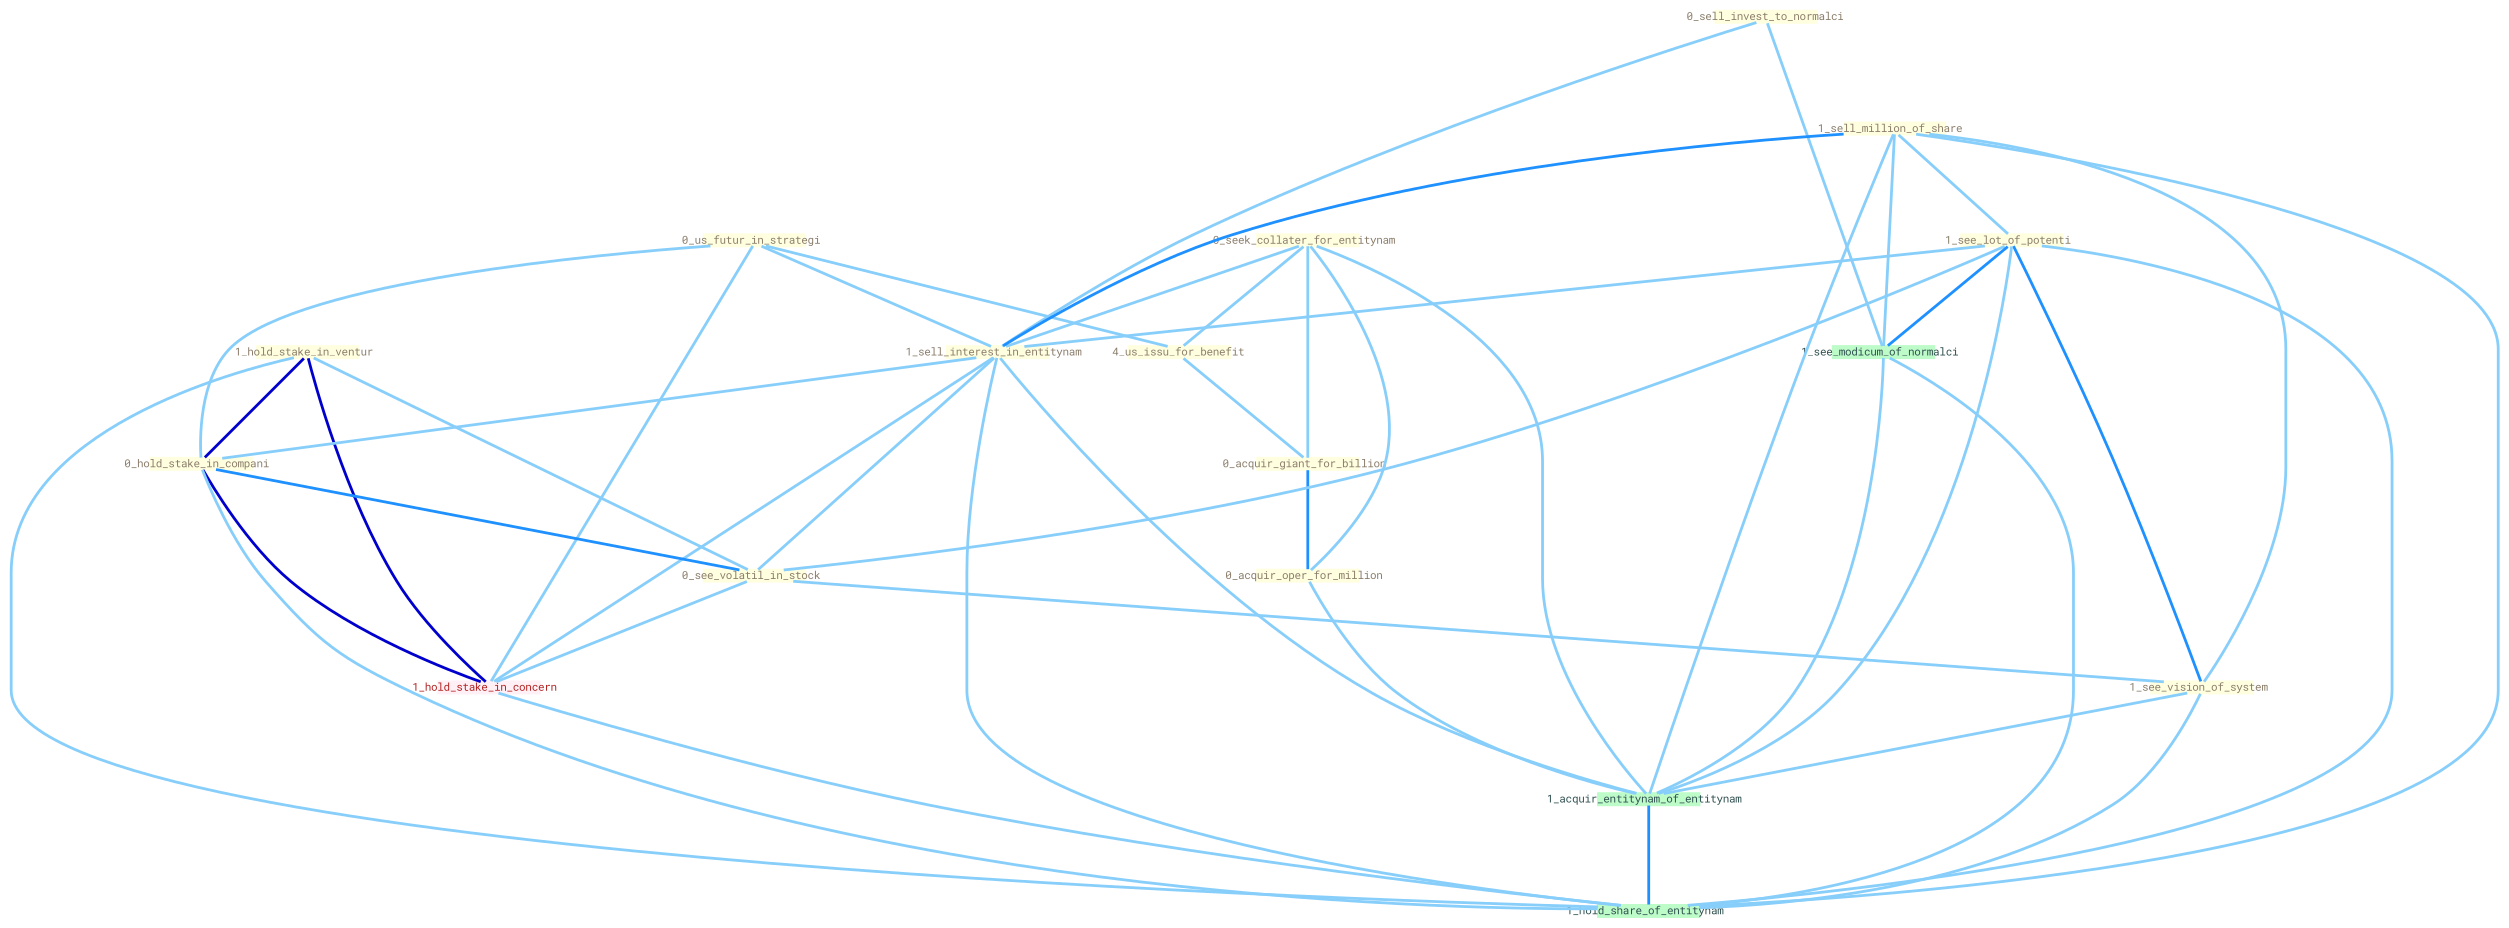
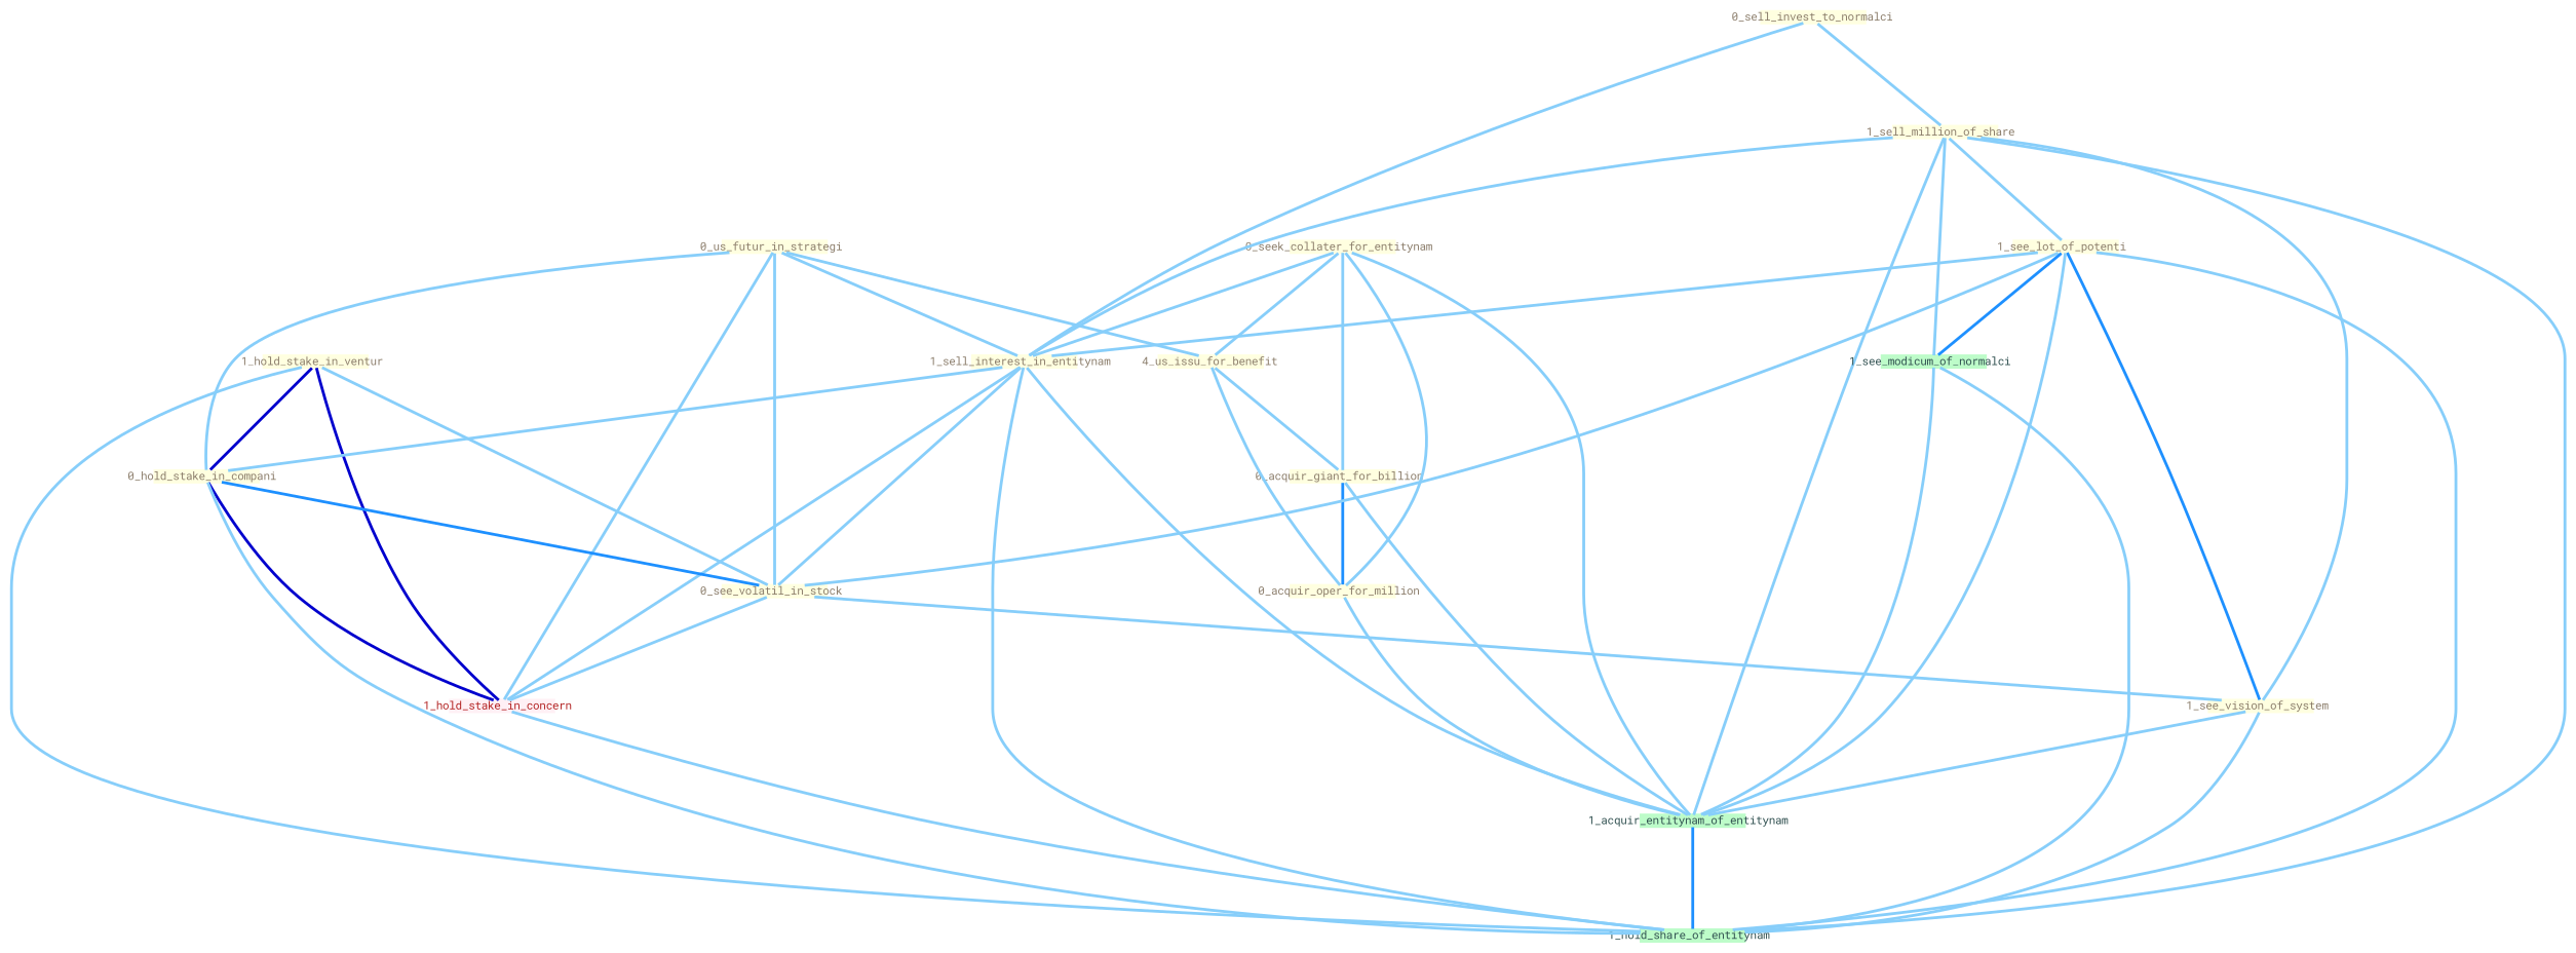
  graph {
    fontname="Roboto Mono"
    node [color="#ffffe0" fixedsize=true fontcolor="#8b7d6b" fontname="Roboto Mono" fontsize=4 shape=polygon style=filled]
    edge [color="#87cefa" fontname="Roboto Mono" w=1]
    "0_us_futur_in_strategi " [height=.06 width=.5]
    "0_seek_collater_for_entitynam " [height=.06 width=.5]
    n3 [height=.06 label="0_sell_invest_to_normalci" width=.5]
    n4 [height=.06 label="4_us_issu_for_benefit" width=.5]
    "1_hold_stake_in_ventur " [height=.06 width=.5]
    "0_acquir_giant_for_billion " [height=.06 width=.5]
    "1_sell_million_of_share " [height=.06 width=.5]
    "1_sell_interest_in_entitynam " [height=.06 width=.5]
    "0_hold_stake_in_compani " [height=.06 width=.5]
    "1_see_lot_of_potenti " [height=.06 width=.5]
    "0_see_volatil_in_stock " [height=.06 width=.5]
    "0_acquir_oper_for_million " [height=.06 width=.5]
    "1_see_vision_of_system " [height=.06 width=.5]
    "1_hold_stake_in_concern " [color="#fff0f5" fontcolor="#b22222" height=.06 width=.5]
    "1_acquir_entitynam_of_entitynam " [color="#BDFCC9" fontcolor="#2f4f4f" height=.06 width=.5]
    "1_hold_share_of_entitynam " [color="#BDFCC9" fontcolor="#2f4f4f" height=.06 width=.5]
    "1_see_modicum_of_normalci " [color="#BDFCC9" fontcolor="#2f4f4f" height=.06 width=.5]
    subgraph sub_1 {
      "0_us_futur_in_strategi "
      "0_seek_collater_for_entitynam "
      n3
      n4
      "1_hold_stake_in_ventur "
      "0_acquir_giant_for_billion "
      "1_sell_million_of_share "
      "1_sell_interest_in_entitynam "
      "0_hold_stake_in_compani "
      "1_see_lot_of_potenti "
      "0_see_volatil_in_stock "
      "0_acquir_oper_for_million "
      "1_see_vision_of_system "
    }
    subgraph sub_2 {
      "1_hold_stake_in_concern "
    }
    "0_us_futur_in_strategi " -- n4
    "0_us_futur_in_strategi " -- "1_sell_interest_in_entitynam "
    "0_us_futur_in_strategi " -- "0_hold_stake_in_compani "
+   "0_us_futur_in_strategi " -- "0_see_volatil_in_stock "
    "0_us_futur_in_strategi " -- "1_hold_stake_in_concern "
    "0_seek_collater_for_entitynam " -- n4
    "0_seek_collater_for_entitynam " -- "0_acquir_giant_for_billion "
    "0_seek_collater_for_entitynam " -- "1_sell_interest_in_entitynam "
    "0_seek_collater_for_entitynam " -- "0_acquir_oper_for_million "
    "0_seek_collater_for_entitynam " -- "1_acquir_entitynam_of_entitynam "
-   n3 -- "1_see_modicum_of_normalci "
+   n3 -- "1_sell_million_of_share "
    n3 -- "1_sell_interest_in_entitynam "
    n4 -- "0_acquir_giant_for_billion "
+   n4 -- "0_acquir_oper_for_million "
    "1_hold_stake_in_ventur " -- "0_hold_stake_in_compani " [color="#0000cd" w=3]
    "1_hold_stake_in_ventur " -- "0_see_volatil_in_stock "
    "1_hold_stake_in_ventur " -- "1_hold_stake_in_concern " [color="#0000cd" w=3]
    "1_hold_stake_in_ventur " -- "1_hold_share_of_entitynam "
    "0_acquir_giant_for_billion " -- "0_acquir_oper_for_million " [color="#1e90ff" w=2]
-   "1_sell_million_of_share " -- "1_sell_interest_in_entitynam " [color="#1e90ff"]
+   "0_acquir_giant_for_billion " -- "1_acquir_entitynam_of_entitynam "
+   "1_sell_million_of_share " -- "1_sell_interest_in_entitynam "
    "1_sell_million_of_share " -- "1_see_lot_of_potenti "
    "1_sell_million_of_share " -- "1_see_vision_of_system "
    "1_sell_million_of_share " -- "1_acquir_entitynam_of_entitynam "
    "1_sell_million_of_share " -- "1_hold_share_of_entitynam "
    "1_sell_million_of_share " -- "1_see_modicum_of_normalci "
    "1_sell_interest_in_entitynam " -- "0_hold_stake_in_compani "
    "1_sell_interest_in_entitynam " -- "0_see_volatil_in_stock "
    "1_sell_interest_in_entitynam " -- "1_hold_stake_in_concern "
    "1_sell_interest_in_entitynam " -- "1_acquir_entitynam_of_entitynam "
    "1_sell_interest_in_entitynam " -- "1_hold_share_of_entitynam "
    "0_hold_stake_in_compani " -- "0_see_volatil_in_stock " [color="#1e90ff"]
    "0_hold_stake_in_compani " -- "1_hold_stake_in_concern " [color="#0000cd" w=3]
    "0_hold_stake_in_compani " -- "1_hold_share_of_entitynam "
    "1_see_lot_of_potenti " -- "1_sell_interest_in_entitynam "
    "1_see_lot_of_potenti " -- "0_see_volatil_in_stock "
    "1_see_lot_of_potenti " -- "1_see_vision_of_system " [color="#1e90ff" w=2]
    "1_see_lot_of_potenti " -- "1_acquir_entitynam_of_entitynam "
    "1_see_lot_of_potenti " -- "1_hold_share_of_entitynam "
    "1_see_lot_of_potenti " -- "1_see_modicum_of_normalci " [color="#1e90ff" w=2]
    "0_see_volatil_in_stock " -- "1_see_vision_of_system "
    "0_see_volatil_in_stock " -- "1_hold_stake_in_concern "
    "0_acquir_oper_for_million " -- "1_acquir_entitynam_of_entitynam "
    "1_see_vision_of_system " -- "1_acquir_entitynam_of_entitynam "
    "1_see_vision_of_system " -- "1_hold_share_of_entitynam "
    "1_hold_stake_in_concern " -- "1_hold_share_of_entitynam "
    "1_acquir_entitynam_of_entitynam " -- "1_hold_share_of_entitynam " [color="#1e90ff" w=2]
    "1_see_modicum_of_normalci " -- "1_acquir_entitynam_of_entitynam "
    "1_see_modicum_of_normalci " -- "1_hold_share_of_entitynam "
  }
